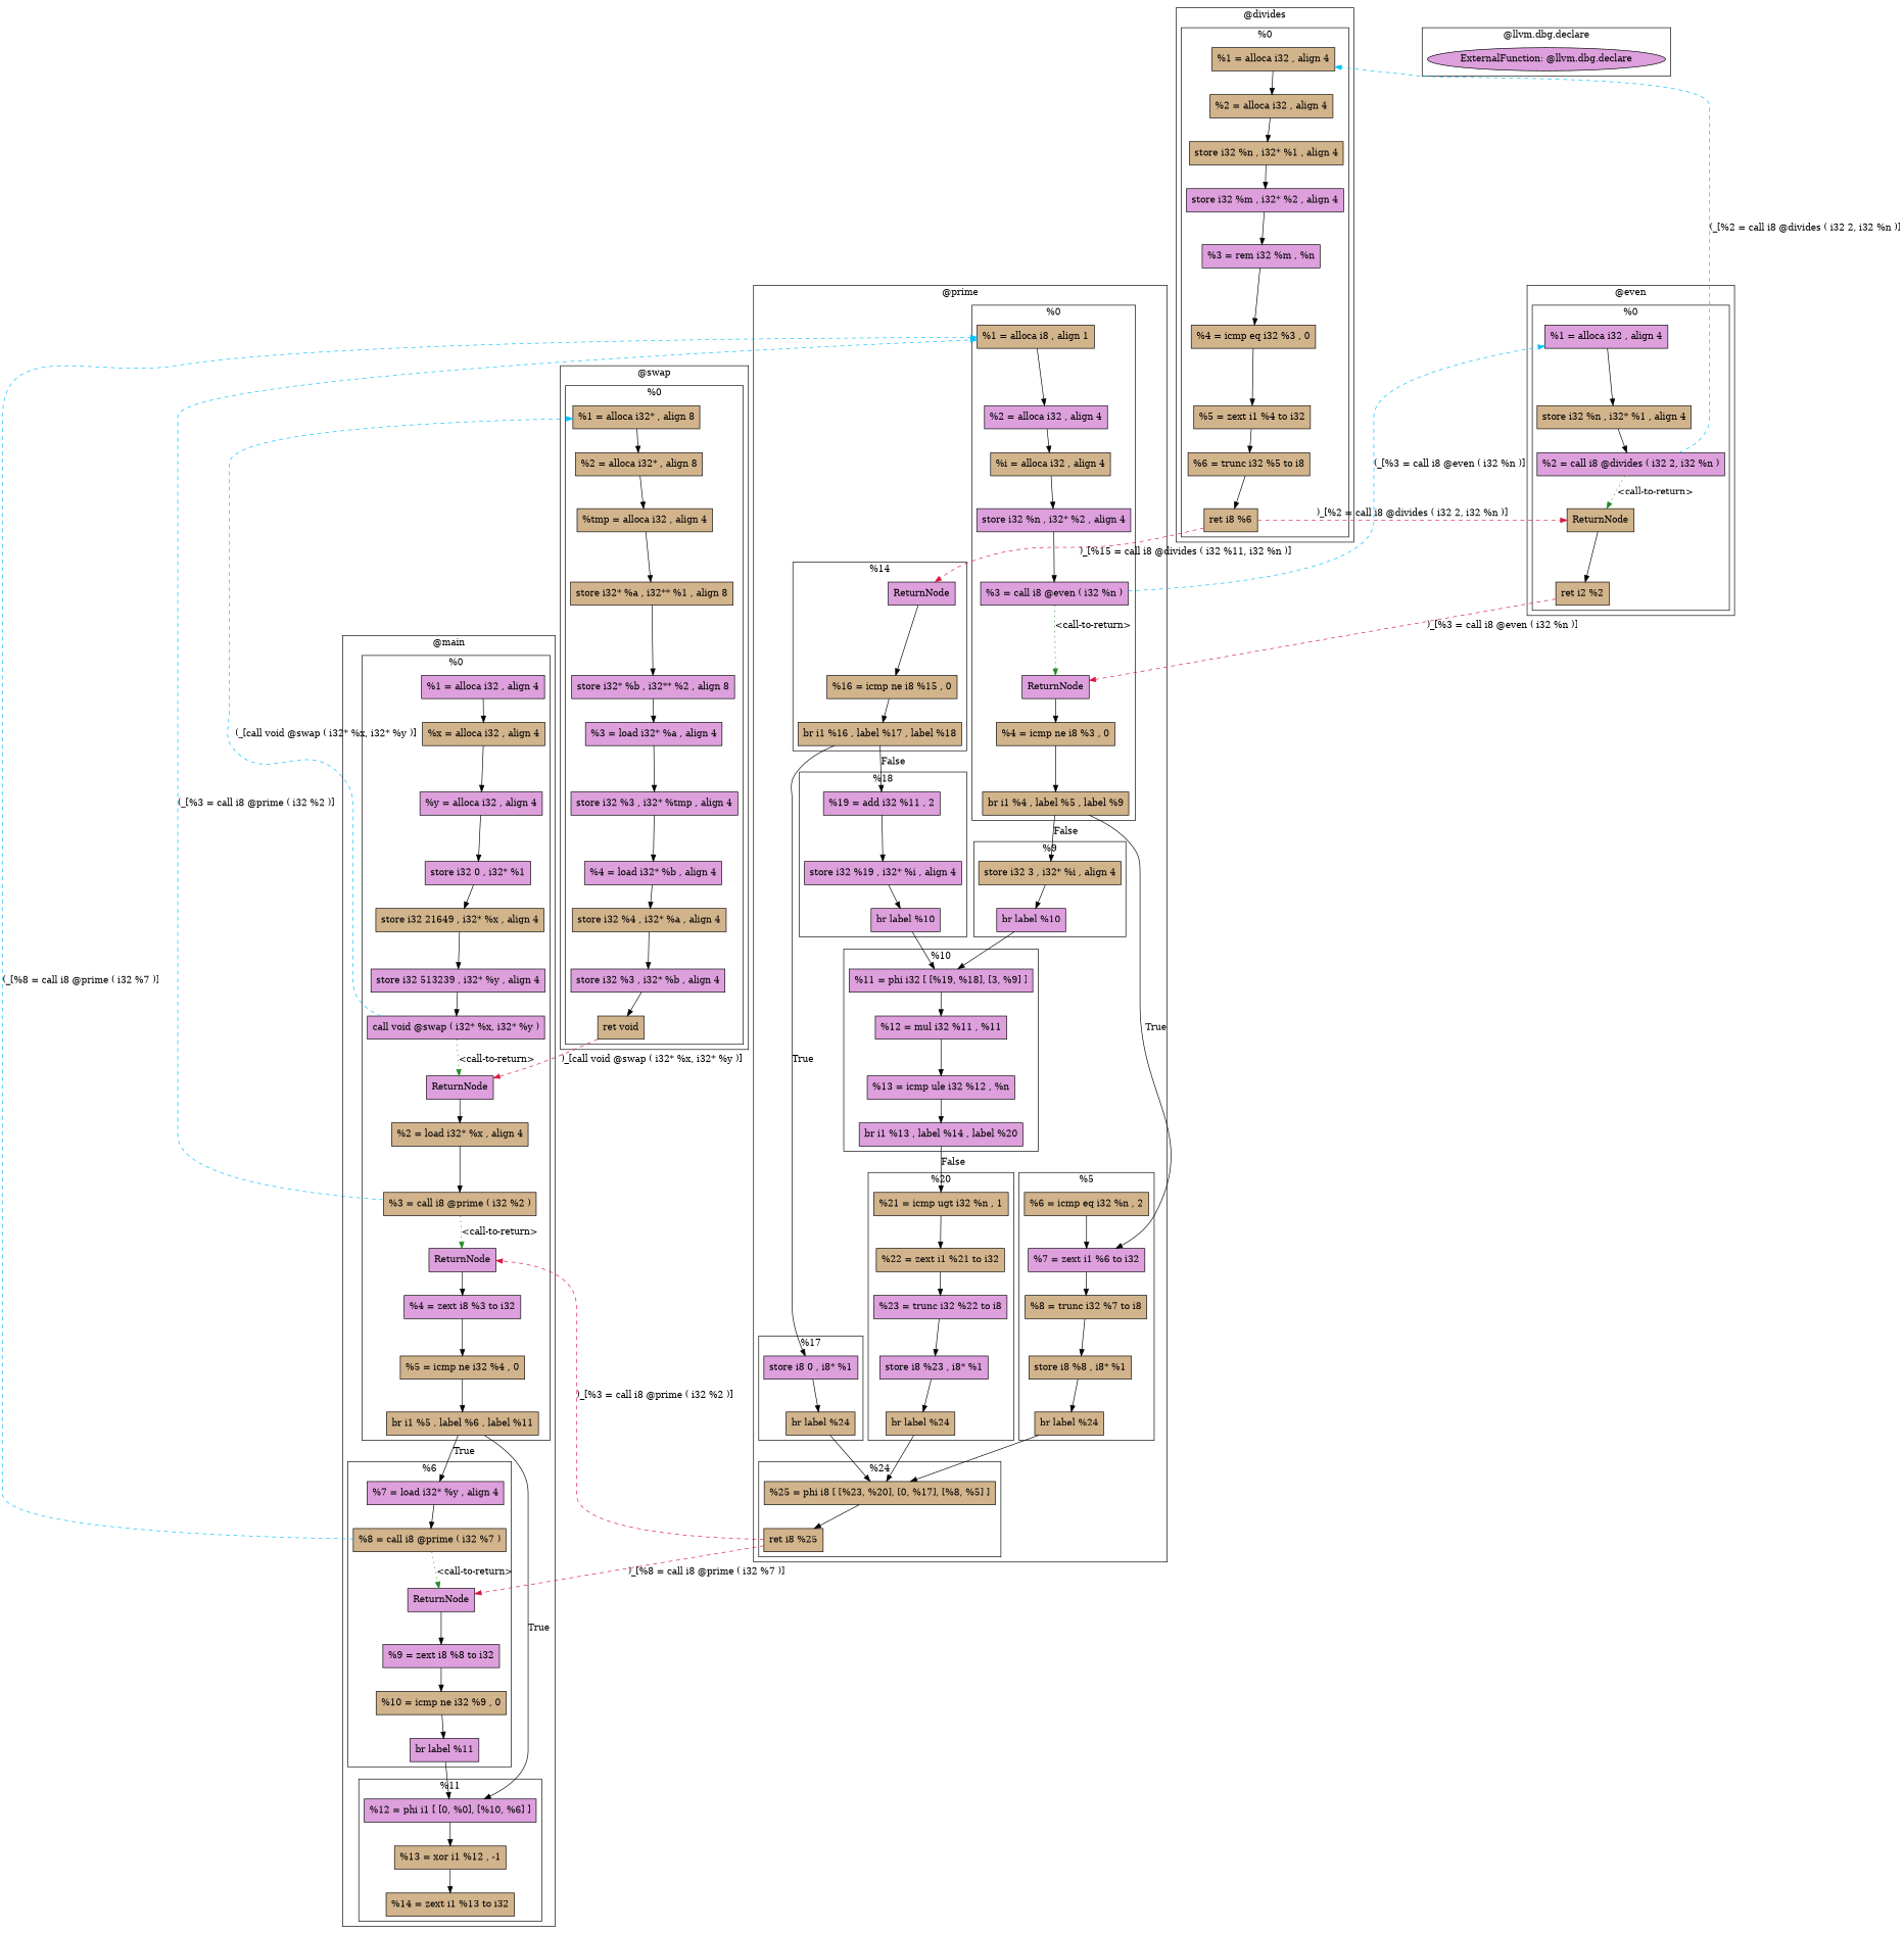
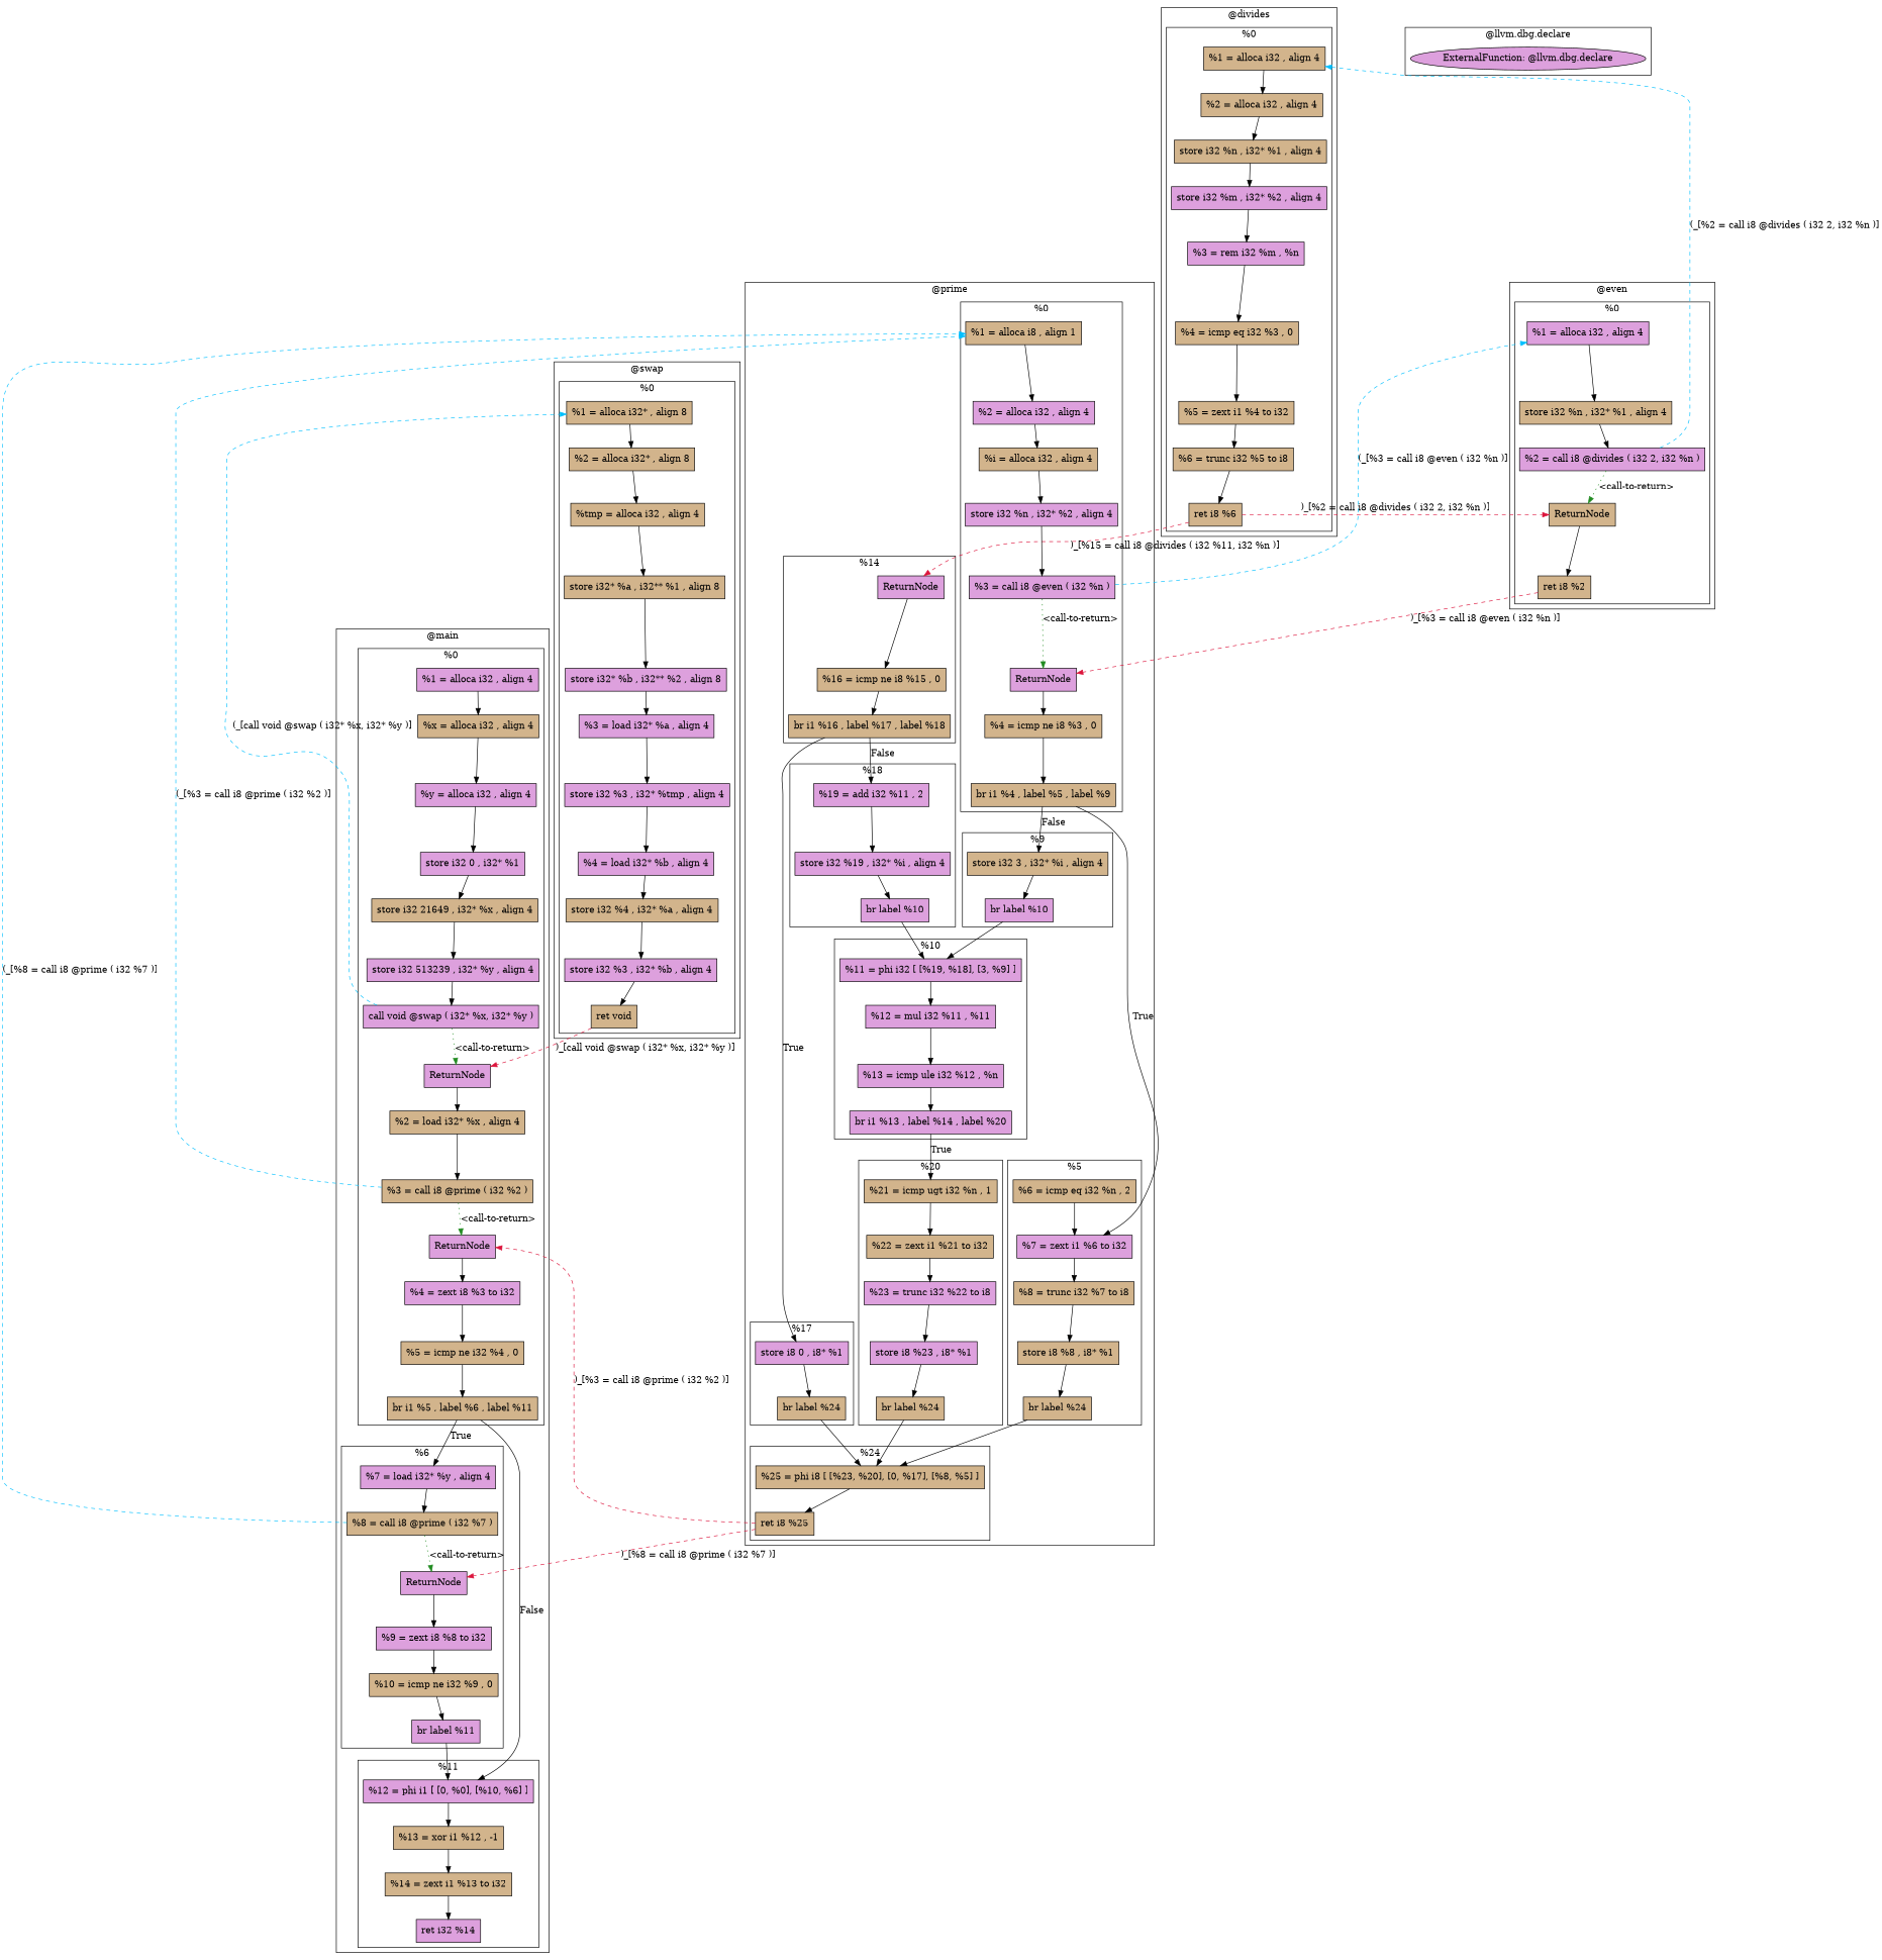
  digraph {
    node [fillcolor=tan shape=box style=filled]
    n1 [label="%1 = alloca i32 , align 4"]
    n2 [label="%2 = alloca i32 , align 4"]
    n3 [label="store i32 %n , i32* %1 , align 4"]
    n4 [fillcolor=plum label="store i32 %m , i32* %2 , align 4"]
    n5 [fillcolor=plum label="%3 = rem i32 %m , %n"]
    n6 [label="%4 = icmp eq i32 %3 , 0"]
    n7 [label="%5 = zext i1 %4 to i32"]
    n8 [label="%6 = trunc i32 %5 to i8"]
    n9 [label="ret i8 %6"]
    n10 [fillcolor=plum label="ExternalFunction: @llvm.dbg.declare" shape=""]
    n11 [label=ReturnNode]
    n12 [fillcolor=plum label="%1 = alloca i32 , align 4"]
    n13 [label="store i32 %n , i32* %1 , align 4"]
    n14 [fillcolor=plum label="%2 = call i8 @divides ( i32 2, i32 %n )"]
-   n15 [label="ret i2 %2"]
+   n15 [label="ret i8 %2"]
    n16 [fillcolor=plum label=ReturnNode]
    n17 [label="%1 = alloca i8 , align 1"]
    n18 [fillcolor=plum label="%2 = alloca i32 , align 4"]
    n19 [label="%i = alloca i32 , align 4"]
    n20 [fillcolor=plum label="store i32 %n , i32* %2 , align 4"]
    n21 [fillcolor=plum label="%3 = call i8 @even ( i32 %n )"]
    n22 [label="%4 = icmp ne i8 %3 , 0"]
    n23 [label="br i1 %4 , label %5 , label %9"]
    n24 [label="%6 = icmp eq i32 %n , 2"]
    n25 [fillcolor=plum label="%7 = zext i1 %6 to i32"]
    n26 [label="%8 = trunc i32 %7 to i8"]
    n27 [label="store i8 %8 , i8* %1"]
    n28 [label="br label %24"]
    n29 [label="store i32 3 , i32* %i , align 4"]
    n30 [fillcolor=plum label="br label %10"]
    n31 [fillcolor=plum label="%11 = phi i32 [ [%19, %18], [3, %9] ]"]
    n32 [fillcolor=plum label="%12 = mul i32 %11 , %11"]
    n33 [fillcolor=plum label="%13 = icmp ule i32 %12 , %n"]
    n34 [fillcolor=plum label="br i1 %13 , label %14 , label %20"]
    n35 [fillcolor=plum label=ReturnNode]
    n36 [label="%16 = icmp ne i8 %15 , 0"]
    n37 [label="br i1 %16 , label %17 , label %18"]
    n38 [fillcolor=plum label="store i8 0 , i8* %1"]
    n39 [label="br label %24"]
    n40 [fillcolor=plum label="%19 = add i32 %11 , 2"]
    n41 [fillcolor=plum label="store i32 %19 , i32* %i , align 4"]
    n42 [fillcolor=plum label="br label %10"]
    n43 [label="%21 = icmp ugt i32 %n , 1"]
    n44 [label="%22 = zext i1 %21 to i32"]
    n45 [fillcolor=plum label="%23 = trunc i32 %22 to i8"]
    n46 [fillcolor=plum label="store i8 %23 , i8* %1"]
    n47 [label="br label %24"]
    n48 [label="%25 = phi i8 [ [%23, %20], [0, %17], [%8, %5] ]"]
    n49 [label="ret i8 %25"]
    n50 [label="%1 = alloca i32* , align 8"]
    n51 [label="%2 = alloca i32* , align 8"]
    n52 [label="%tmp = alloca i32 , align 4"]
    n53 [label="store i32* %a , i32** %1 , align 8"]
    n54 [fillcolor=plum label="store i32* %b , i32** %2 , align 8"]
    n55 [fillcolor=plum label="%3 = load i32* %a , align 4"]
    n56 [fillcolor=plum label="store i32 %3 , i32* %tmp , align 4"]
    n57 [fillcolor=plum label="%4 = load i32* %b , align 4"]
    n58 [label="store i32 %4 , i32* %a , align 4"]
    n59 [fillcolor=plum label="store i32 %3 , i32* %b , align 4"]
    n60 [label="ret void"]
    n61 [fillcolor=plum label=ReturnNode]
    n62 [fillcolor=plum label=ReturnNode]
    n63 [fillcolor=plum label="%1 = alloca i32 , align 4"]
    n64 [label="%x = alloca i32 , align 4"]
    n65 [fillcolor=plum label="%y = alloca i32 , align 4"]
    n66 [fillcolor=plum label="store i32 0 , i32* %1"]
    n67 [label="store i32 21649 , i32* %x , align 4"]
    n68 [fillcolor=plum label="store i32 513239 , i32* %y , align 4"]
    n69 [fillcolor=plum label="call void @swap ( i32* %x, i32* %y )"]
    n70 [label="%2 = load i32* %x , align 4"]
    n71 [label="%3 = call i8 @prime ( i32 %2 )"]
    n72 [fillcolor=plum label="%4 = zext i8 %3 to i32"]
    n73 [label="%5 = icmp ne i32 %4 , 0"]
    n74 [label="br i1 %5 , label %6 , label %11"]
    n75 [fillcolor=plum label=ReturnNode]
    n76 [fillcolor=plum label="%7 = load i32* %y , align 4"]
    n77 [label="%8 = call i8 @prime ( i32 %7 )"]
    n78 [fillcolor=plum label="%9 = zext i8 %8 to i32"]
    n79 [label="%10 = icmp ne i32 %9 , 0"]
    n80 [fillcolor=plum label="br label %11"]
    n81 [fillcolor=plum label="%12 = phi i1 [ [0, %0], [%10, %6] ]"]
    n82 [label="%13 = xor i1 %12 , -1"]
    n83 [label="%14 = zext i1 %13 to i32"]
+   n84 [fillcolor=plum label="ret i32 %14"]
    subgraph cluster_1 {
      label="@divides"
      subgraph cluster_2 {
        label="%0"
        n1
        n2
        n3
        n4
        n5
        n6
        n7
        n8
        n9
      }
    }
    subgraph cluster_3 {
      label="@llvm.dbg.declare"
      n10
    }
    subgraph cluster_4 {
      label="@even"
      subgraph cluster_5 {
        label="%0"
        n11
        n12
        n13
        n14
        n15
      }
    }
    subgraph cluster_6 {
      label="@prime"
      subgraph cluster_7 {
        label="%0"
        n16
        n17
        n18
        n19
        n20
        n21
        n22
        n23
      }
      subgraph cluster_8 {
        label="%5"
        n24
        n25
        n26
        n27
        n28
      }
      subgraph cluster_9 {
        label="%9"
        n29
        n30
      }
      subgraph cluster_10 {
        label="%10"
        n31
        n32
        n33
        n34
      }
      subgraph cluster_11 {
        label="%14"
        n35
        n36
        n37
      }
      subgraph cluster_12 {
        label="%17"
        n38
        n39
      }
      subgraph cluster_13 {
        label="%18"
        n40
        n41
        n42
      }
      subgraph cluster_14 {
        label="%20"
        n43
        n44
        n45
        n46
        n47
      }
      subgraph cluster_15 {
        label="%24"
        n48
        n49
      }
    }
    subgraph cluster_16 {
      label="@swap"
      subgraph cluster_17 {
        label="%0"
        n50
        n51
        n52
        n53
        n54
        n55
        n56
        n57
        n58
        n59
        n60
      }
    }
    subgraph cluster_18 {
      label="@main"
      subgraph cluster_19 {
        label="%0"
        n61
        n62
        n63
        n64
        n65
        n66
        n67
        n68
        n69
        n70
        n71
        n72
        n73
        n74
      }
      subgraph cluster_20 {
        label="%6"
        n75
        n76
        n77
        n78
        n79
        n80
      }
      subgraph cluster_21 {
        label="%11"
        n81
        n82
        n83
+       n84
      }
    }
    n1 -> n2
    n2 -> n3
    n3 -> n4
    n4 -> n5
    n5 -> n6
    n6 -> n7
    n7 -> n8
    n8 -> n9
    n9 -> n11 [color=crimson label=")_[%2 = call i8 @divides ( i32 2, i32 %n )]" style=dashed]
    n9 -> n35 [color=crimson label=")_[%15 = call i8 @divides ( i32 %11, i32 %n )]" style=dashed]
    n11 -> n15
    n12 -> n13
    n13 -> n14
    n14 -> n1 [color=deepskyblue label="(_[%2 = call i8 @divides ( i32 2, i32 %n )]" style=dashed]
    n14 -> n11 [color=forestgreen label="<call-to-return>" style=dotted]
    n15 -> n16 [color=crimson label=")_[%3 = call i8 @even ( i32 %n )]" style=dashed]
    n16 -> n22
    n17 -> n18
    n18 -> n19
    n19 -> n20
    n20 -> n21
    n21 -> n12 [color=deepskyblue label="(_[%3 = call i8 @even ( i32 %n )]" style=dashed]
    n21 -> n16 [color=forestgreen label="<call-to-return>" style=dotted]
    n22 -> n23
    n23 -> n25 [label=True]
    n23 -> n29 [label=False]
    n24 -> n25
    n25 -> n26
    n26 -> n27
    n27 -> n28
    n28 -> n48
    n29 -> n30
    n30 -> n31
    n31 -> n32
    n32 -> n33
    n33 -> n34
-   n34 -> n43 [label=False]
+   n34 -> n43 [label=True]
    n35 -> n36
    n36 -> n37
    n37 -> n38 [label=True]
    n37 -> n40 [label=False]
    n38 -> n39
    n39 -> n48
    n40 -> n41
    n41 -> n42
    n42 -> n31
    n43 -> n44
    n44 -> n45
    n45 -> n46
    n46 -> n47
    n47 -> n48
    n48 -> n49
    n49 -> n61 [color=crimson label=")_[%3 = call i8 @prime ( i32 %2 )]" style=dashed]
    n49 -> n75 [color=crimson label=")_[%8 = call i8 @prime ( i32 %7 )]" style=dashed]
    n50 -> n51
    n51 -> n52
    n52 -> n53
    n53 -> n54
    n54 -> n55
    n55 -> n56
    n56 -> n57
    n57 -> n58
    n58 -> n59
    n59 -> n60
    n60 -> n62 [color=crimson label=")_[call void @swap ( i32* %x, i32* %y )]" style=dashed]
    n61 -> n72
    n62 -> n70
    n63 -> n64
    n64 -> n65
    n65 -> n66
    n66 -> n67
    n67 -> n68
    n68 -> n69
    n69 -> n50 [color=deepskyblue label="(_[call void @swap ( i32* %x, i32* %y )]" style=dashed]
    n69 -> n62 [color=forestgreen label="<call-to-return>" style=dotted]
    n70 -> n71
    n71 -> n17 [color=deepskyblue label="(_[%3 = call i8 @prime ( i32 %2 )]" style=dashed]
    n71 -> n61 [color=forestgreen label="<call-to-return>" style=dotted]
    n72 -> n73
    n73 -> n74
    n74 -> n76 [label=True]
-   n74 -> n81 [label=True]
+   n74 -> n81 [label=False]
    n75 -> n78
    n76 -> n77
    n77 -> n17 [color=deepskyblue label="(_[%8 = call i8 @prime ( i32 %7 )]" style=dashed]
    n77 -> n75 [color=forestgreen label="<call-to-return>" style=dotted]
    n78 -> n79
    n79 -> n80
    n80 -> n81
    n81 -> n82
    n82 -> n83
+   n83 -> n84
  }
